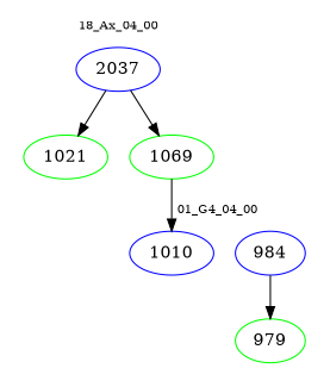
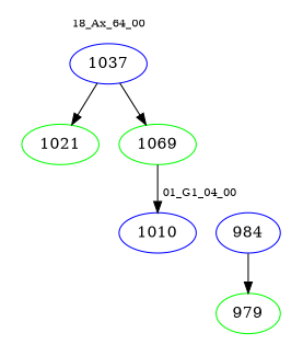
  digraph {
    node [color=blue]
    edge [color=black]
-   n1 [label=2037]
+   n1 [label=1037]
    n2 [color=green label=1021]
    n3 [color=green label=1069]
    n4 [label=984]
    n5 [color=green label=979]
    n6 [label=1010]
    subgraph cluster_1 {
      color=white
      fontsize=10
-     label="18_Ax_04_00"
+     label="18_Ax_64_00"
      n1
      n2
      n3
    }
    subgraph cluster_2 {
      color=white
      fontsize=10
-     label="01_G4_04_00"
+     label="01_G1_04_00"
      n4
      n5
      n6
    }
    n1 -> n2
    n1 -> n3
    n3 -> n6
    n4 -> n5
  }
